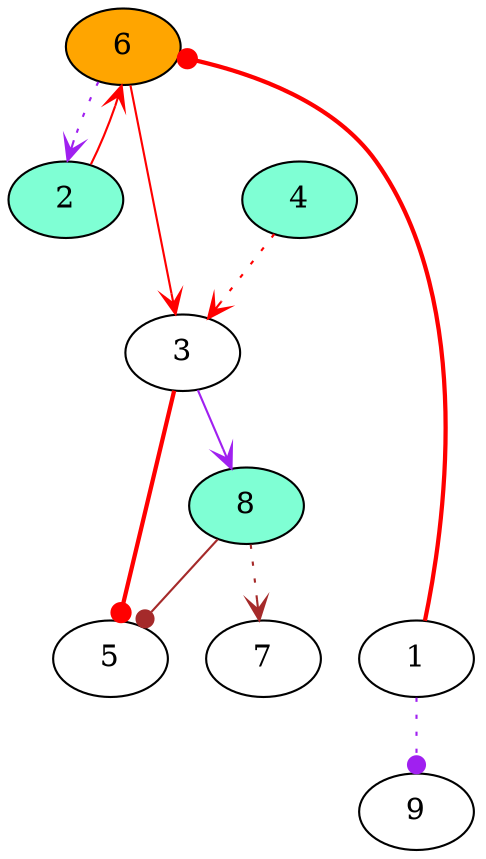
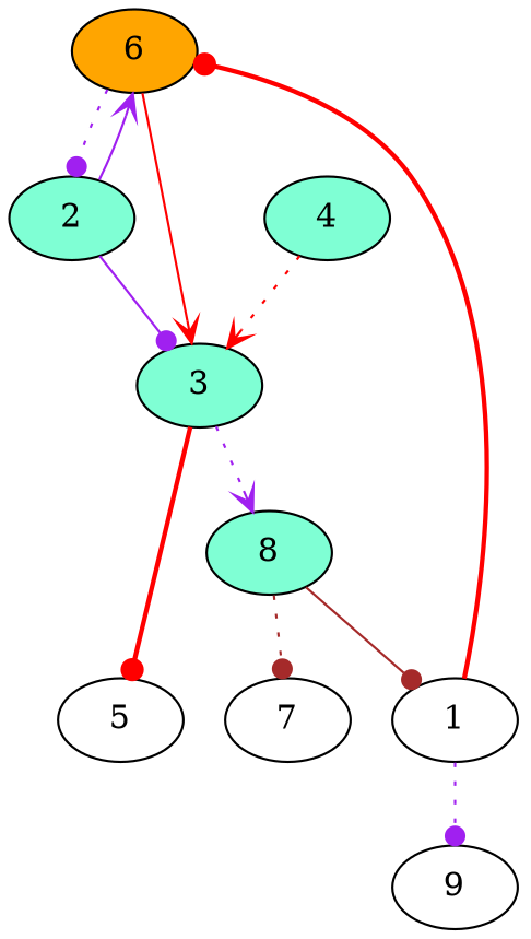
  digraph {
    node [fillcolor=white style=filled]
    edge [arrowhead=dot color=red style=solid]
    6 [fillcolor=orange]
    1
    9
    2 [fillcolor=aquamarine]
-   3
+   3 [fillcolor=aquamarine]
    5
    8 [fillcolor=aquamarine]
    7
    4 [fillcolor=aquamarine]
-   6 -> 2 [arrowhead=vee color=purple style=dotted]
+   6 -> 2 [color=purple style=dotted]
    6 -> 3 [arrowhead=vee]
    1 -> 6 [style=bold]
    1 -> 9 [color=purple style=dotted]
-   2 -> 6 [arrowhead=vee]
+   2 -> 6 [arrowhead=vee color=purple]
+   2 -> 3 [color=purple]
    3 -> 5 [style=bold]
-   3 -> 8 [arrowhead=vee color=purple]
-   8 -> 5 [color=brown]
-   8 -> 7 [arrowhead=vee color=brown style=dotted]
+   3 -> 8 [arrowhead=vee color=purple style=dotted]
+   8 -> 1 [color=brown]
+   8 -> 7 [color=brown style=dotted]
    4 -> 3 [arrowhead=vee style=dotted]
  }
